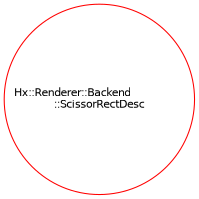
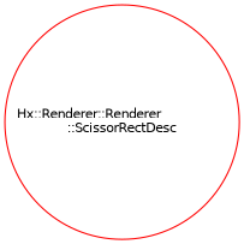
  digraph {
    rankdir=LR
-   n1 [color=red fillcolor=white fontname=Helvetica fontsize=10 height=0.2 label="Hx::Renderer::Backend\l::ScissorRectDesc" shape=circle style=filled width=0.4]
+   n1 [color=red fillcolor=white fontname=Helvetica fontsize=10 height=0.2 label="Hx::Renderer::Renderer\l::ScissorRectDesc" shape=circle style=filled width=0.4]
  }
